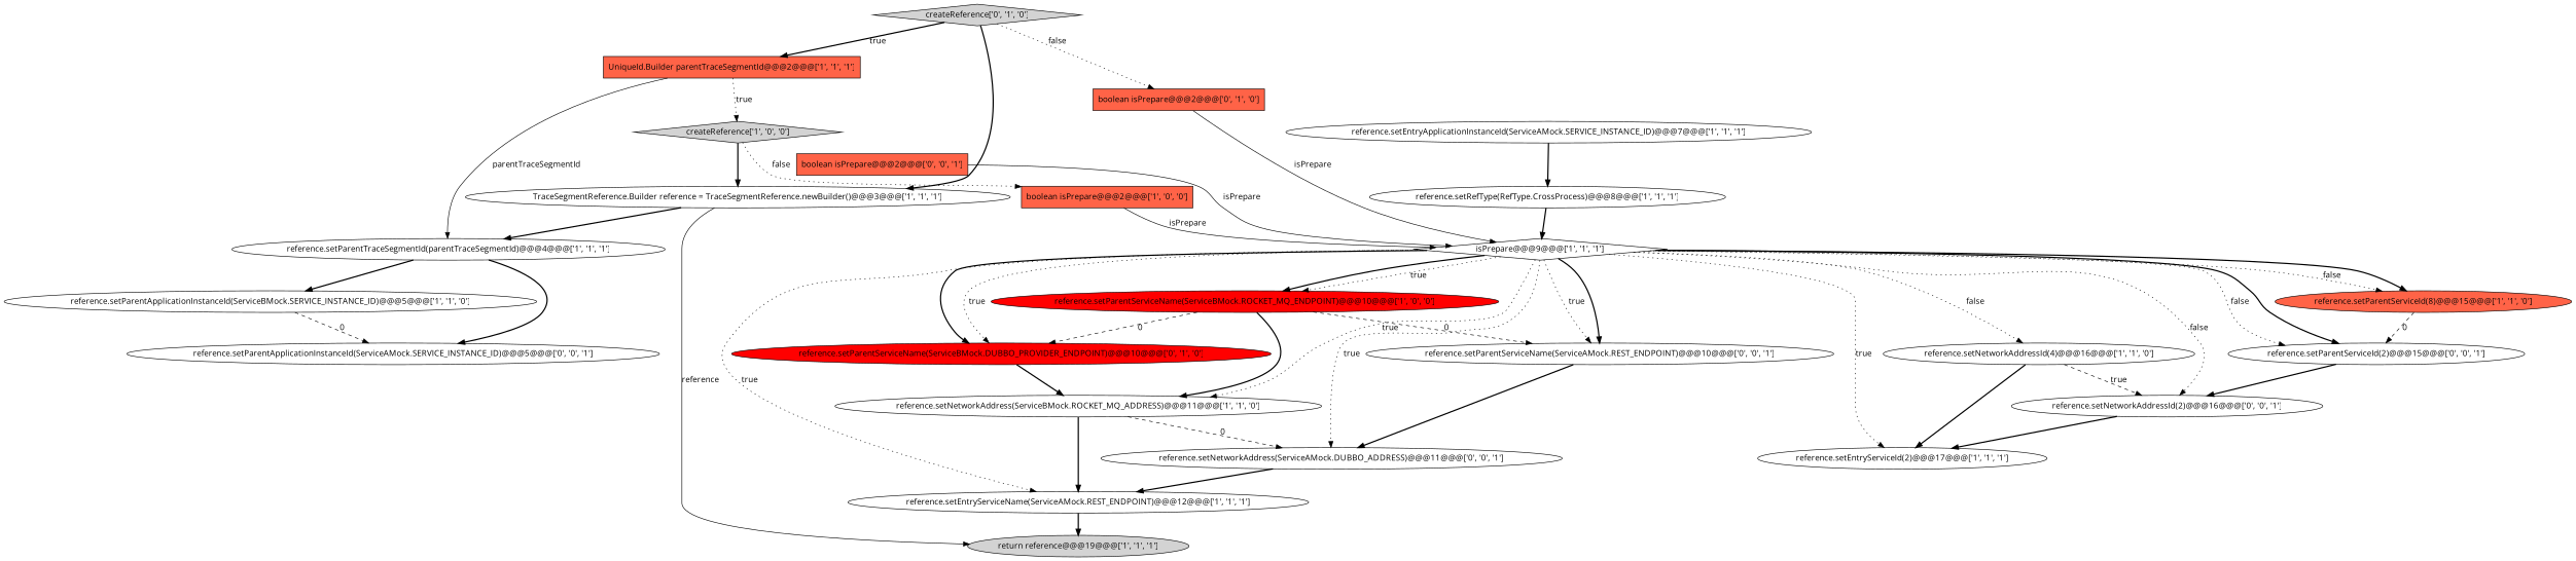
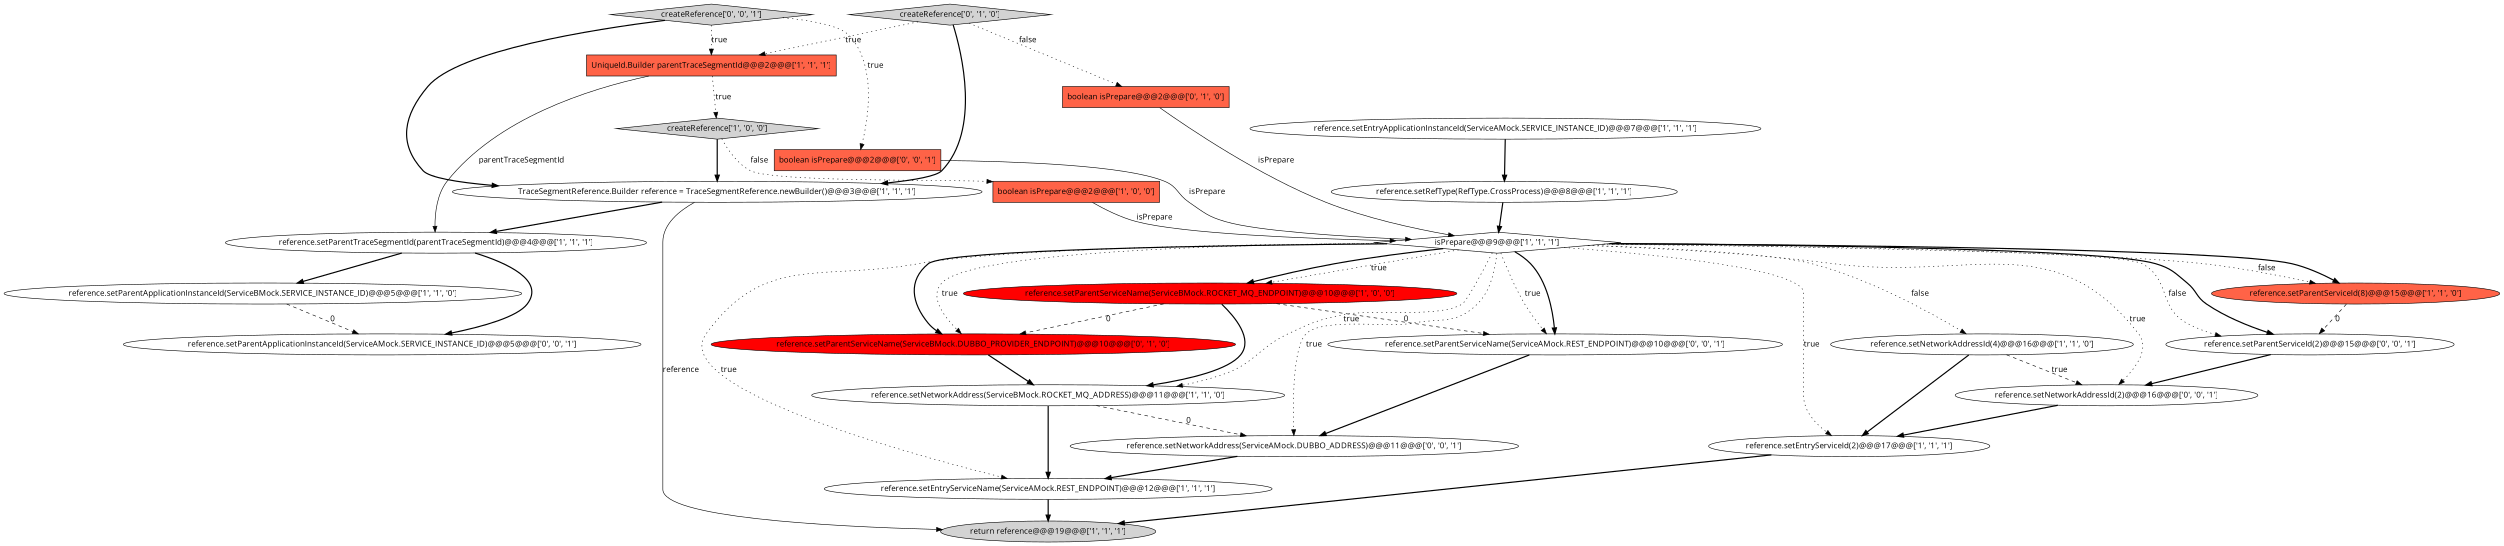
  digraph {
    fontname="Open Sans"
    node [fillcolor=white fontname="Open Sans" shape=ellipse style=filled]
    edge [fontname="Open Sans" style=bold]
    n1 [label="isPrepare@@@9@@@['1', '1', '1']" shape=diamond]
    n2 [label="reference.setParentServiceName(ServiceAMock.REST_ENDPOINT)@@@10@@@['0', '0', '1']"]
    n3 [fillcolor=tomato label="reference.setParentServiceId(8)@@@15@@@['1', '1', '0']"]
    n4 [label="reference.setEntryServiceName(ServiceAMock.REST_ENDPOINT)@@@12@@@['1', '1', '1']"]
    n5 [label="reference.setNetworkAddressId(4)@@@16@@@['1', '1', '0']"]
    n6 [fillcolor=red label="reference.setParentServiceName(ServiceBMock.ROCKET_MQ_ENDPOINT)@@@10@@@['1', '0', '0']"]
    n7 [fillcolor=red label="reference.setParentServiceName(ServiceBMock.DUBBO_PROVIDER_ENDPOINT)@@@10@@@['0', '1', '0']"]
    n8 [label="reference.setEntryServiceId(2)@@@17@@@['1', '1', '1']"]
    n9 [label="reference.setParentServiceId(2)@@@15@@@['0', '0', '1']"]
    n10 [label="reference.setNetworkAddress(ServiceAMock.DUBBO_ADDRESS)@@@11@@@['0', '0', '1']"]
    n11 [label="reference.setNetworkAddress(ServiceBMock.ROCKET_MQ_ADDRESS)@@@11@@@['1', '1', '0']"]
    n12 [label="reference.setNetworkAddressId(2)@@@16@@@['0', '0', '1']"]
    n13 [fillcolor=lightgray label="return reference@@@19@@@['1', '1', '1']"]
    n14 [label="reference.setRefType(RefType.CrossProcess)@@@8@@@['1', '1', '1']"]
    n15 [label="TraceSegmentReference.Builder reference = TraceSegmentReference.newBuilder()@@@3@@@['1', '1', '1']"]
    n16 [label="reference.setParentTraceSegmentId(parentTraceSegmentId)@@@4@@@['1', '1', '1']"]
    n17 [label="reference.setParentApplicationInstanceId(ServiceBMock.SERVICE_INSTANCE_ID)@@@5@@@['1', '1', '0']"]
    n18 [label="reference.setParentApplicationInstanceId(ServiceAMock.SERVICE_INSTANCE_ID)@@@5@@@['0', '0', '1']"]
    n19 [fillcolor=lightgray label="createReference['0', '1', '0']" shape=diamond]
    n20 [fillcolor=tomato label="UniqueId.Builder parentTraceSegmentId@@@2@@@['1', '1', '1']" shape=box]
    n21 [fillcolor=tomato label="boolean isPrepare@@@2@@@['0', '1', '0']" shape=box]
    n22 [fillcolor=lightgray label="createReference['1', '0', '0']" shape=diamond]
    n23 [label="reference.setEntryApplicationInstanceId(ServiceAMock.SERVICE_INSTANCE_ID)@@@7@@@['1', '1', '1']"]
    n24 [fillcolor=tomato label="boolean isPrepare@@@2@@@['0', '0', '1']" shape=box]
    n25 [fillcolor=tomato label="boolean isPrepare@@@2@@@['1', '0', '0']" shape=box]
+   n26 [fillcolor=lightgray label="createReference['0', '0', '1']" shape=diamond]
    n1 -> n2
    n1 -> n2 [label=true style=dotted]
    n1 -> n3
    n1 -> n3 [label=false style=dotted]
    n1 -> n4 [label=true style=dotted]
    n1 -> n5 [label=false style=dotted]
    n1 -> n6 [label=true style=dotted]
    n1 -> n6
    n1 -> n7
    n1 -> n7 [label=true style=dotted]
    n1 -> n8 [label=true style=dotted]
    n1 -> n9 [label=false style=dotted]
    n1 -> n9
    n1 -> n10 [label=true style=dotted]
    n1 -> n11 [label=true style=dotted]
-   n1 -> n12 [label=false style=dotted]
+   n1 -> n12 [label=true style=dotted]
    n2 -> n10
    n3 -> n9 [label=0 style=dashed]
    n4 -> n13
    n5 -> n8
    n5 -> n12 [label=true style=dashed]
    n6 -> n2 [label=0 style=dashed]
    n6 -> n7 [label=0 style=dashed]
    n6 -> n11
    n7 -> n11
+   n8 -> n13
    n9 -> n12
    n10 -> n4
    n11 -> n4
    n11 -> n10 [label=0 style=dashed]
    n12 -> n8
    n14 -> n1
    n15 -> n13 [label=reference style=solid]
    n15 -> n16
    n16 -> n17
    n16 -> n18
    n17 -> n18 [label=0 style=dashed]
    n19 -> n15
-   n19 -> n20 [label=true]
+   n19 -> n20 [label=true style=dotted]
    n19 -> n21 [label=false style=dotted]
    n20 -> n16 [label=parentTraceSegmentId style=solid]
    n20 -> n22 [label=true style=dotted]
    n21 -> n1 [label=isPrepare style=solid]
    n22 -> n15
    n22 -> n25 [label=false style=dotted]
    n23 -> n14
    n24 -> n1 [label=isPrepare style=solid]
    n25 -> n1 [label=isPrepare style=solid]
+   n26 -> n15
+   n26 -> n20 [label=true style=dotted]
+   n26 -> n24 [label=true style=dotted]
  }
